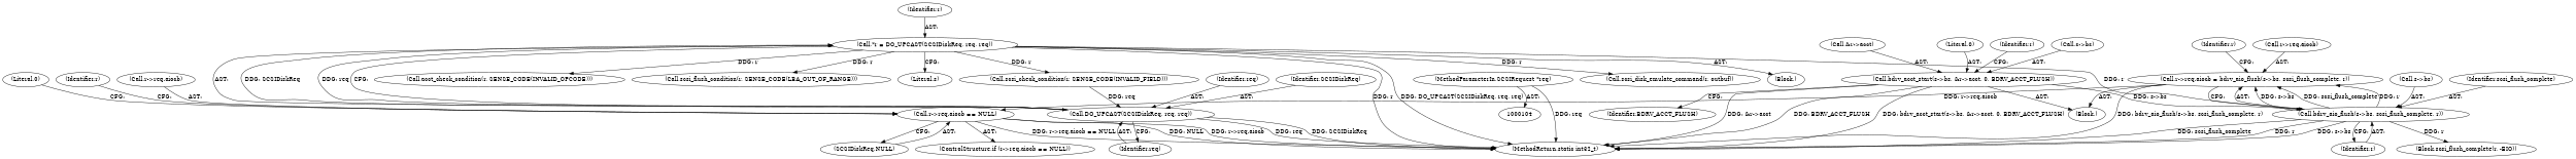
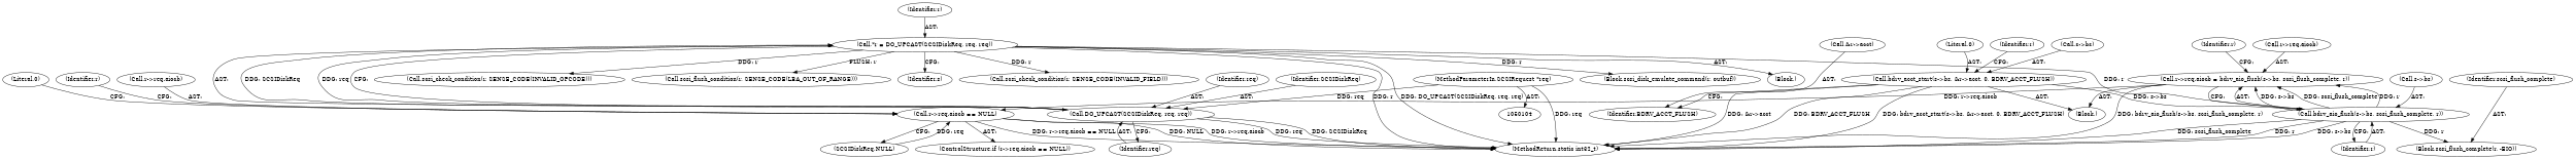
  digraph {
    n1 [label="(Call,r->req.aiocb = bdrv_aio_flush(s->bs, scsi_flush_complete, r))"]
    n2 [label="(Call,bdrv_aio_flush(s->bs, scsi_flush_complete, r))"]
    n3 [label="(Call,r->req.aiocb == NULL)"]
    n4 [label="(Block,)"]
    n5 [label="(MethodReturn,static int32_t)"]
    n6 [label="(Block,scsi_flush_complete(r, -EIO))"]
    n7 [label="(Identifier,r)"]
    n8 [label="(SCSIDiskReq,NULL)"]
    n9 [label="(ControlStructure,if (r->req.aiocb == NULL))"]
    n10 [label="(Call,bdrv_acct_start(s->bs, &r->acct, 0, BDRV_ACCT_FLUSH))"]
    n11 [label="(Identifier,BDRV_ACCT_FLUSH)"]
    n12 [label="(Call,*r = DO_UPCAST(SCSIDiskReq, req, req))"]
    n13 [label="(Call,DO_UPCAST(SCSIDiskReq, req, req))"]
-   n14 [label="(Call,scsi_disk_emulate_command(r, outbuf))"]
+   n14 [label="(Block,scsi_disk_emulate_command(r, outbuf))"]
    n15 [label="(Call,scsi_check_condition(r, SENSE_CODE(INVALID_FIELD)))"]
    n16 [label="(Block,)"]
-   n17 [label="(Call,acct_check_condition(r, SENSE_CODE(INVALID_OPCODE)))"]
+   n17 [label="(Call,scsi_check_condition(r, SENSE_CODE(INVALID_OPCODE)))"]
    n18 [label="(Call,scsi_flush_condition(r, SENSE_CODE(LBA_OUT_OF_RANGE)))"]
-   n19 [label="(Literal,s)"]
+   n19 [label="(Identifier,s)"]
    n20 [label="(Identifier,req)"]
    n21 [label="(MethodParameterIn,SCSIRequest *req)"]
-   1000104
+   1000104 [label=1050104]
    n23 [label="(Identifier,r)"]
    n24 [label="(Call,&r->acct)"]
    n25 [label="(Identifier,r)"]
    n26 [label="(Literal,0)"]
    n27 [label="(Identifier,r)"]
    n28 [label="(Identifier,req)"]
    n29 [label="(Identifier,r)"]
    n30 [label="(Identifier,scsi_flush_complete)"]
    n31 [label="(Identifier,SCSIDiskReq)"]
    n32 [label="(Call,r->req.aiocb)"]
    n33 [label="(Call,r->req.aiocb)"]
    n34 [label="(Literal,0)"]
    n35 [label="(Call,s->bs)"]
    n36 [label="(Call,s->bs)"]
    n1 -> n2 [label="CFG: "]
    n1 -> n3 [label="DDG: r->req.aiocb"]
    n1 -> n4 [label="AST: "]
    n1 -> n5 [label="DDG: bdrv_aio_flush(s->bs, scsi_flush_complete, r)"]
    n2 -> n1 [label="AST: "]
    n2 -> n1 [label="DDG: s->bs"]
    n2 -> n1 [label="DDG: scsi_flush_complete"]
    n2 -> n1 [label="DDG: r"]
    n2 -> n5 [label="DDG: scsi_flush_complete"]
    n2 -> n5 [label="DDG: r"]
    n2 -> n5 [label="DDG: s->bs"]
    n2 -> n6 [label="DDG: r"]
    n2 -> n7 [label="CFG: "]
    n3 -> n5 [label="DDG: r->req.aiocb == NULL"]
    n3 -> n5 [label="DDG: NULL"]
    n3 -> n5 [label="DDG: r->req.aiocb"]
    n3 -> n8 [label="CFG: "]
    n3 -> n9 [label="AST: "]
    n7 -> n2 [label="AST: "]
-   n8 -> n3 [label="AST: "]
+   n8 -> n3 [label="DDG: req"]
    n10 -> n2 [label="DDG: s->bs"]
    n10 -> n4 [label="AST: "]
    n10 -> n5 [label="DDG: &r->acct"]
    n10 -> n5 [label="DDG: BDRV_ACCT_FLUSH"]
    n10 -> n5 [label="DDG: bdrv_acct_start(s->bs, &r->acct, 0, BDRV_ACCT_FLUSH)"]
    n10 -> n11 [label="CFG: "]
    n12 -> n2 [label="DDG: r"]
    n12 -> n5 [label="DDG: r"]
    n12 -> n5 [label="DDG: DO_UPCAST(SCSIDiskReq, req, req)"]
    n12 -> n13 [label="CFG: "]
    n12 -> n14 [label="DDG: r"]
    n12 -> n15 [label="DDG: r"]
    n12 -> n16 [label="AST: "]
    n12 -> n17 [label="DDG: r"]
-   n12 -> n18 [label="DDG: r"]
+   n12 -> n18 [label="FLUSH: r"]
    n12 -> n19 [label="CFG: "]
    n13 -> n5 [label="DDG: req"]
    n13 -> n5 [label="DDG: SCSIDiskReq"]
    n13 -> n12 [label="AST: "]
    n13 -> n12 [label="DDG: SCSIDiskReq"]
    n13 -> n12 [label="DDG: req"]
    n13 -> n20 [label="CFG: "]
    n20 -> n13 [label="AST: "]
    n21 -> n5 [label="DDG: req"]
-   n15 -> n13 [label="DDG: req"]
+   n21 -> n13 [label="DDG: req"]
    n21 -> 1000104 [label="AST: "]
    n23 -> n1 [label="CFG: "]
-   n24 -> n10 [label="AST: "]
+   n24 -> n11 [label="AST: "]
    n25 -> n3 [label="CFG: "]
    n26 -> n10 [label="AST: "]
    n27 -> n12 [label="AST: "]
    n28 -> n13 [label="AST: "]
    n29 -> n10 [label="CFG: "]
-   n30 -> n2 [label="AST: "]
+   n30 -> n6 [label="AST: "]
    n31 -> n13 [label="AST: "]
    n32 -> n1 [label="AST: "]
    n33 -> n3 [label="AST: "]
    n34 -> n3 [label="CFG: "]
    n35 -> n10 [label="AST: "]
    n36 -> n2 [label="AST: "]
  }
